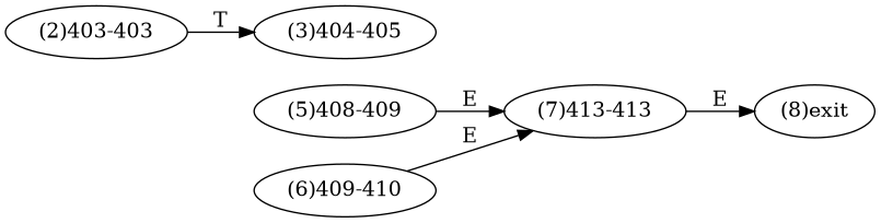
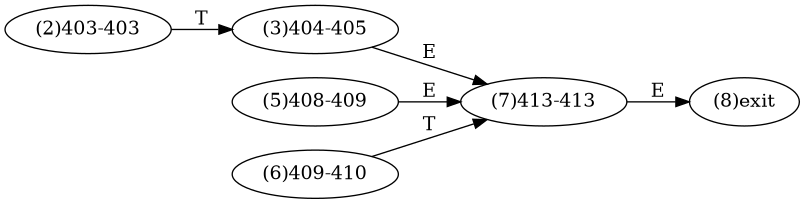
  digraph {
    rankdir=LR
    n1 [label="(2)403-403"]
    n2 [label="(3)404-405"]
    n3 [label="(7)413-413"]
    n4 [label="(8)exit"]
    n5 [label="(5)408-409"]
    n6 [label="(6)409-410"]
    n1 -> n2 [label=T]
+   n2 -> n3 [label=E]
    n3 -> n4 [label=E]
    n5 -> n3 [label=E]
-   n6 -> n3 [label=E]
+   n6 -> n3 [label=T]
  }
